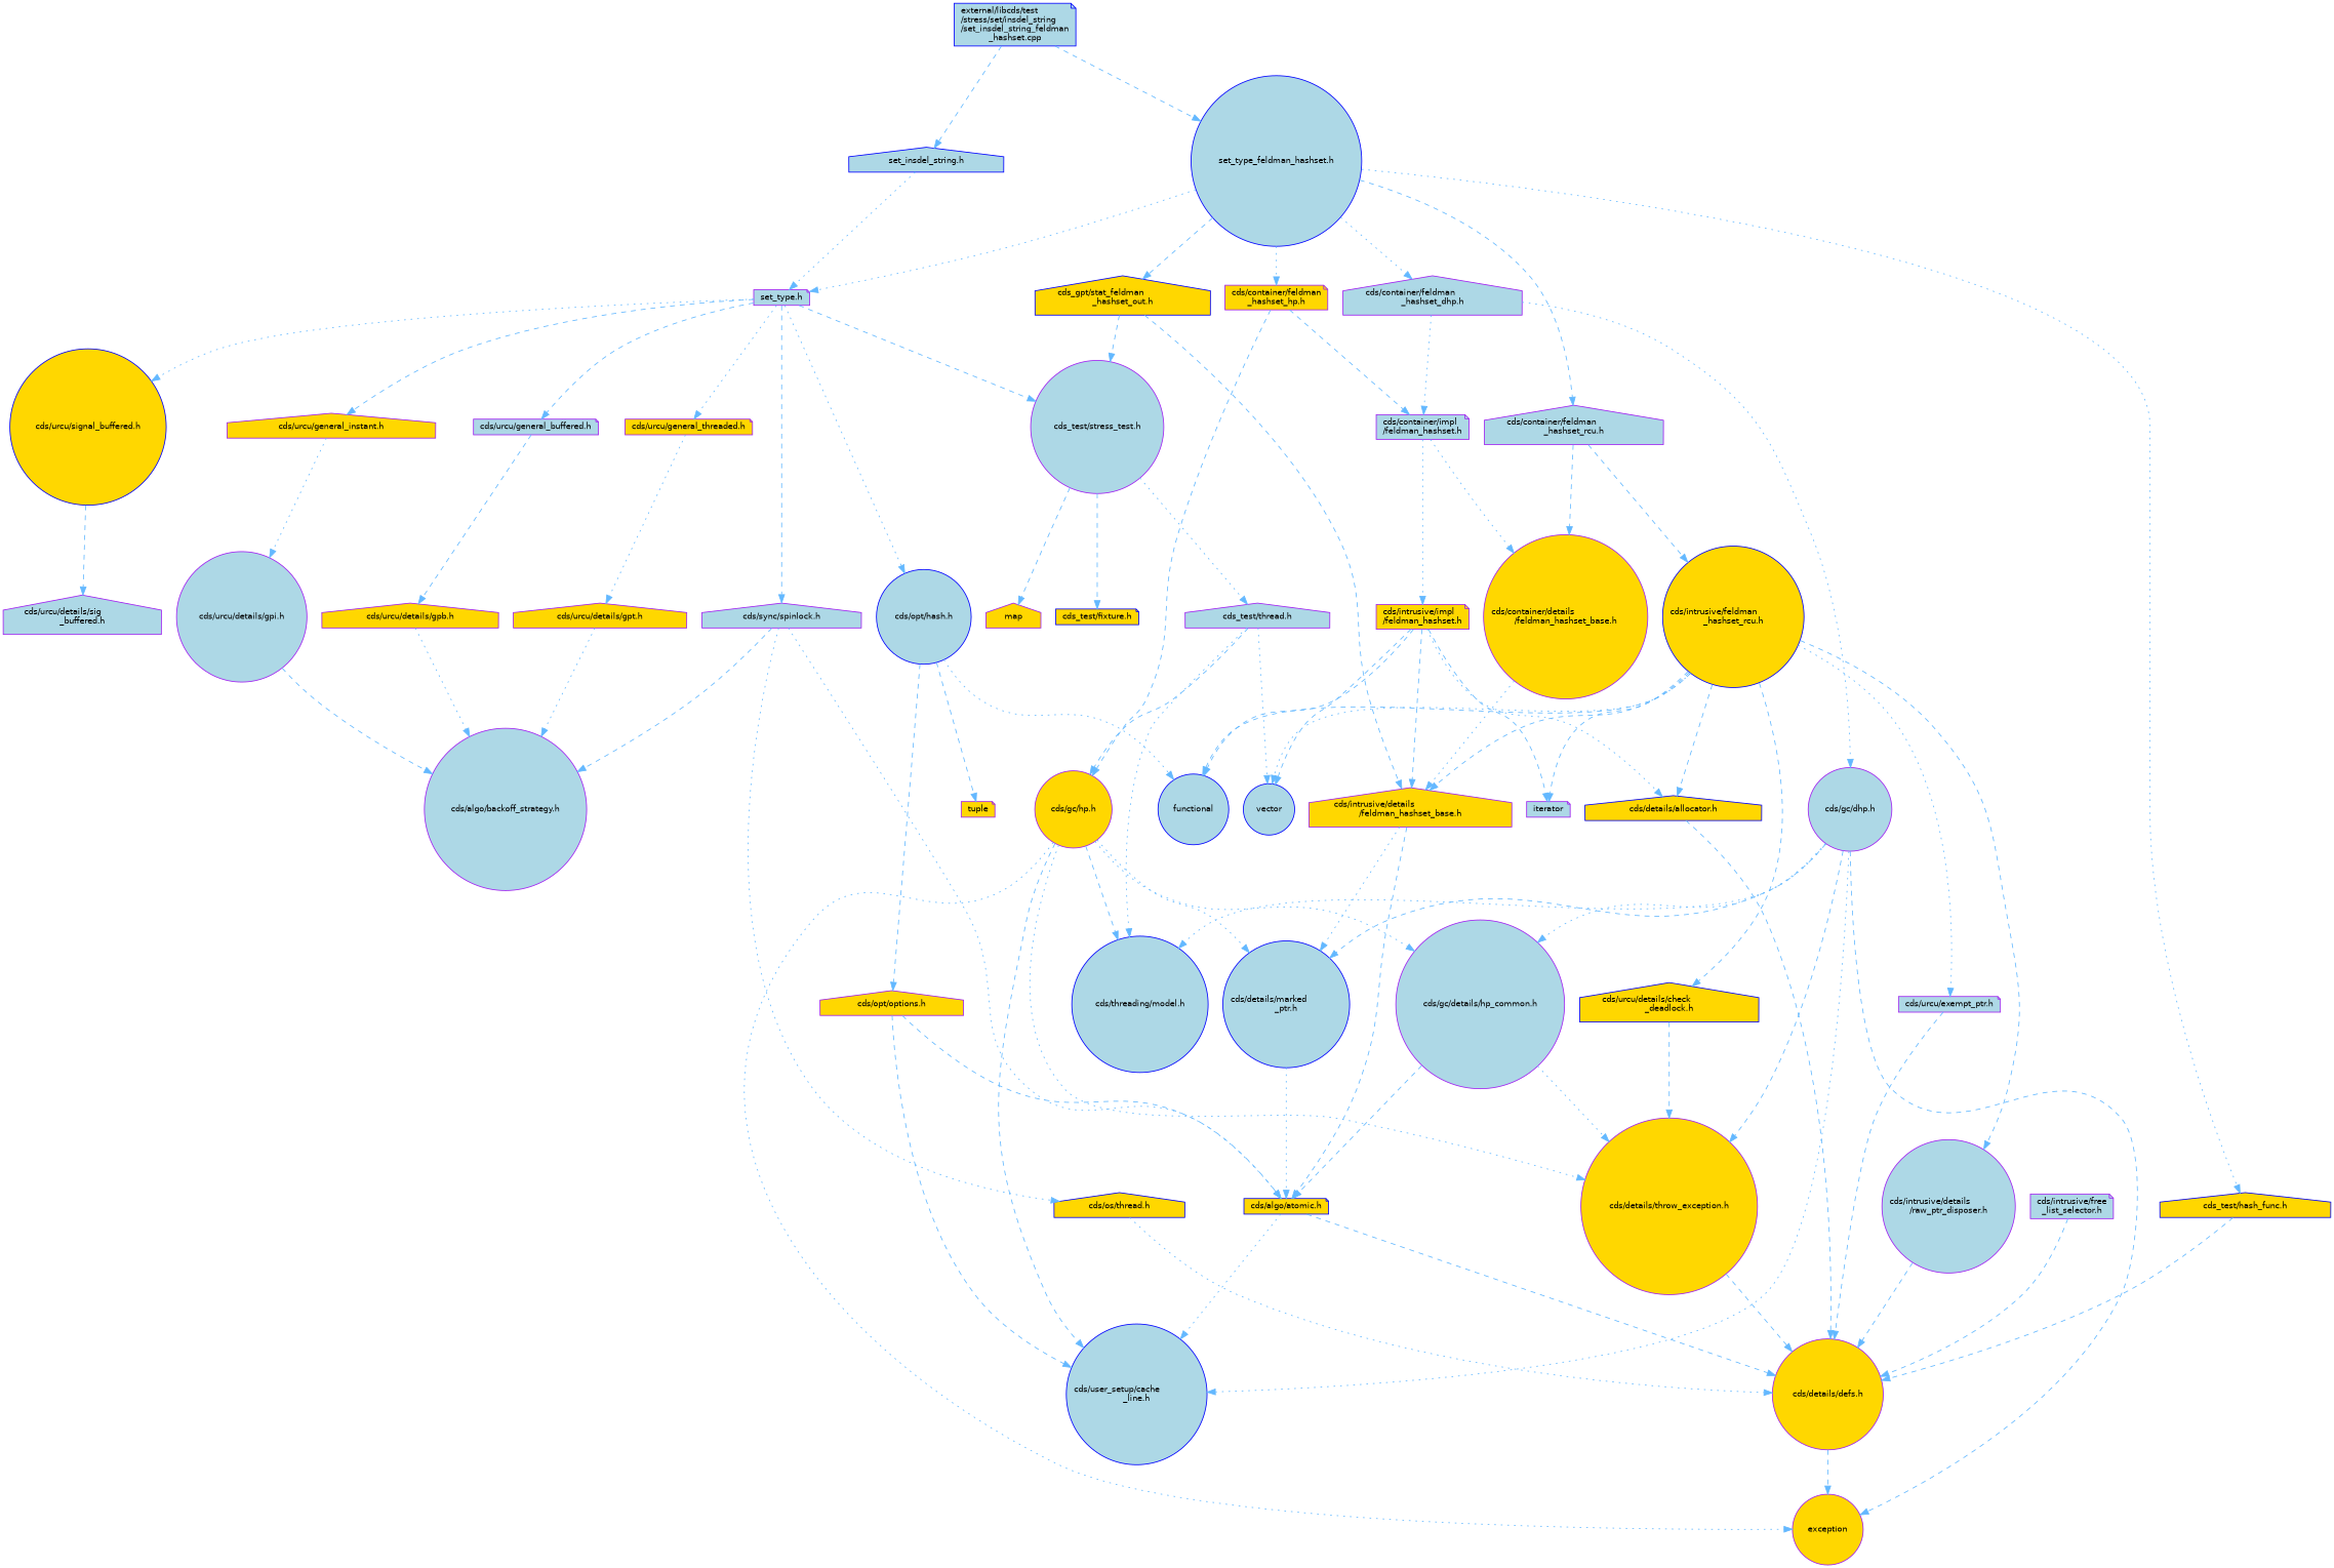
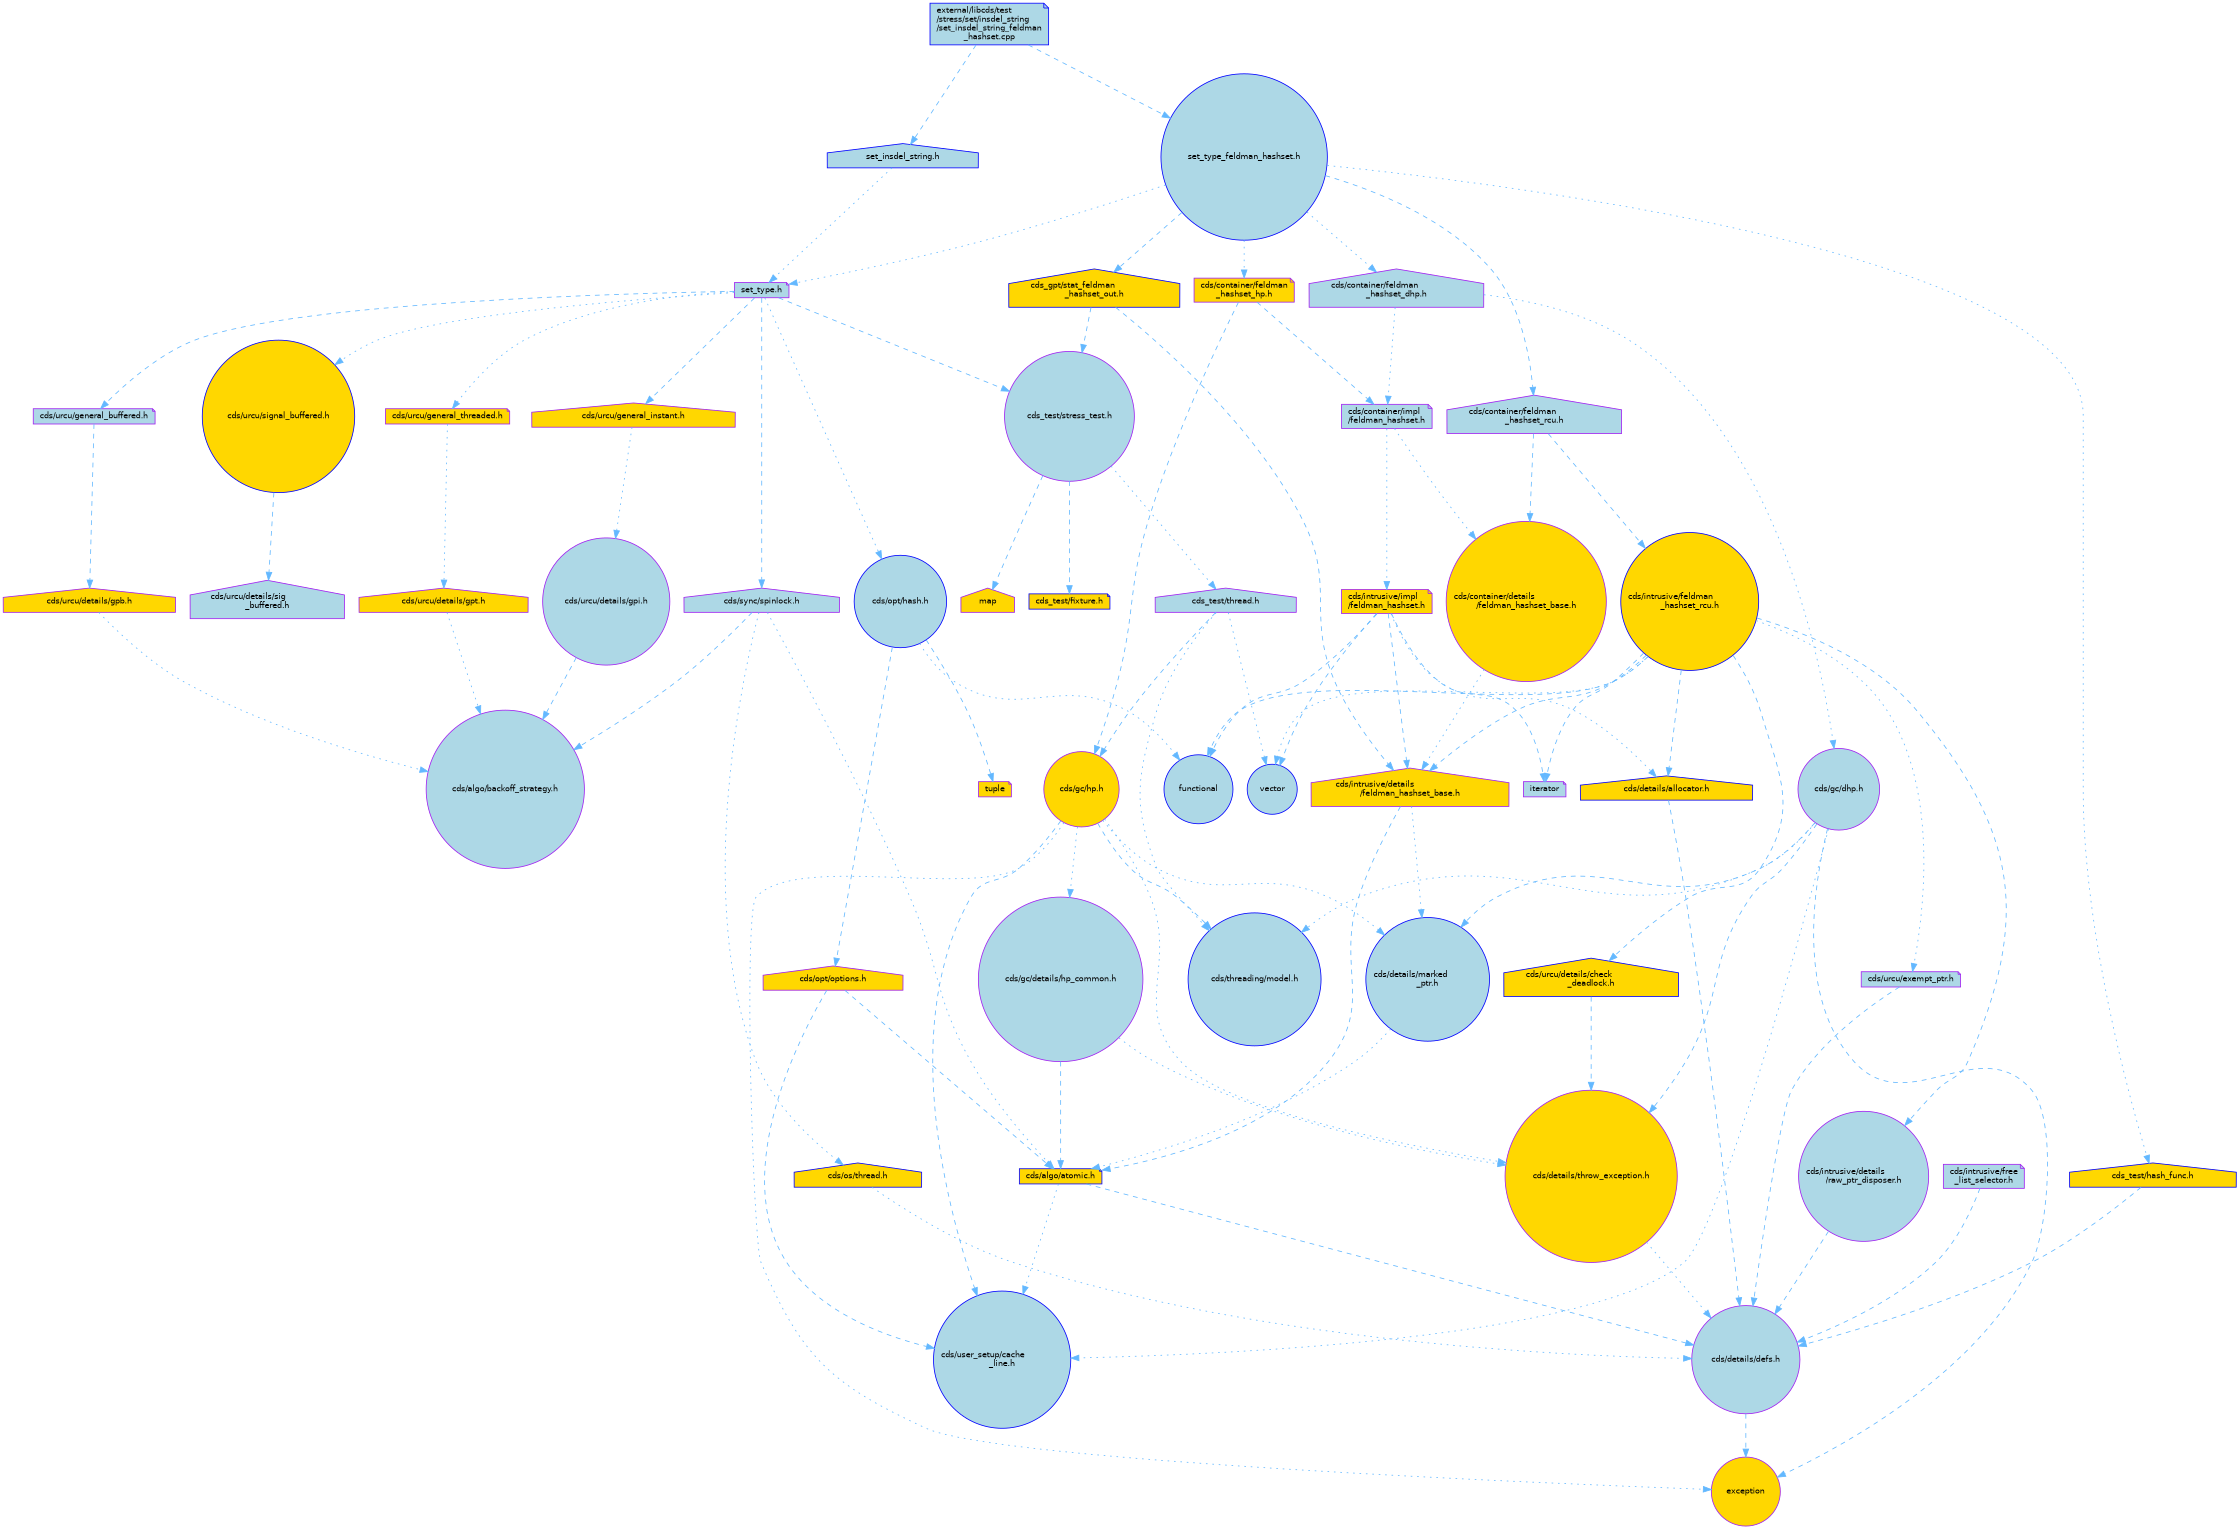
  digraph {
    node [color=purple fillcolor=lightblue fontname=Helvetica fontsize=10 shape=circle style=filled]
    edge [color=steelblue1 fontname=Helvetica fontsize=10 labelfontname=Helvetica labelfontsize=10 style=dashed]
    n1 [color=blue fontcolor=black height=0.2 label="external/libcds/test\l/stress/set/insdel_string\l/set_insdel_string_feldman\l_hashset.cpp" shape=note width=0.4]
    n2 [color=blue height=0.2 label="set_insdel_string.h" shape=house width=0.4]
    n3 [color=blue height=0.2 label="set_type_feldman_hashset.h" width=0.4]
    n4 [height=0.2 label="set_type.h" shape=note width=0.4]
    n5 [fillcolor=gold height=0.2 label="cds/container/feldman\l_hashset_hp.h" shape=note width=0.4]
    n6 [height=0.2 label="cds/container/feldman\l_hashset_dhp.h" shape=house width=0.4]
    n7 [height=0.2 label="cds/container/feldman\l_hashset_rcu.h" shape=house width=0.4]
    n8 [color=blue fillcolor=gold height=0.2 label="cds_gpt/stat_feldman\l_hashset_out.h" shape=house width=0.4]
    n9 [color=blue fillcolor=gold height=0.2 label="cds_test/hash_func.h" shape=house width=0.4]
    n10 [fillcolor=gold height=0.2 label="cds/urcu/general_instant.h" shape=house width=0.4]
    n11 [height=0.2 label="cds/urcu/general_buffered.h" shape=note width=0.4]
    n12 [fillcolor=gold height=0.2 label="cds/urcu/general_threaded.h" shape=note width=0.4]
    n13 [color=blue fillcolor=gold height=0.2 label="cds/urcu/signal_buffered.h" width=0.4]
    n14 [color=blue height=0.2 label="cds/opt/hash.h" width=0.4]
    n15 [height=0.2 label="cds/sync/spinlock.h" shape=house width=0.4]
    n16 [height=0.2 label="cds_test/stress_test.h" width=0.4]
    n17 [height=0.2 label="cds/urcu/details/gpi.h" width=0.4]
    n18 [fillcolor=gold height=0.2 label="cds/urcu/details/gpb.h" shape=house width=0.4]
    n19 [fillcolor=gold height=0.2 label="cds/urcu/details/gpt.h" shape=house width=0.4]
    n20 [height=0.2 label="cds/urcu/details/sig\l_buffered.h" shape=house width=0.4]
    n21 [fillcolor=gold height=0.2 label=tuple shape=note width=0.4]
    n22 [color=blue height=0.2 label=functional width=0.4]
    n23 [fillcolor=gold height=0.2 label="cds/opt/options.h" shape=house width=0.4]
    n24 [height=0.2 label="cds/algo/backoff_strategy.h" width=0.4]
    n25 [color=blue fillcolor=gold height=0.2 label="cds/algo/atomic.h" shape=note width=0.4]
    n26 [color=blue fillcolor=gold height=0.2 label="cds/os/thread.h" shape=house width=0.4]
    n27 [fillcolor=gold height=0.2 label=map shape=house width=0.4]
    n28 [color=blue fillcolor=gold height=0.2 label="cds_test/fixture.h" shape=note width=0.4]
    n29 [height=0.2 label="cds_test/thread.h" shape=house width=0.4]
    n30 [color=blue height=0.2 label="cds/user_setup/cache\l_line.h" width=0.4]
-   n31 [fillcolor=gold height=0.2 label="cds/details/defs.h" width=0.4]
+   n31 [height=0.2 label="cds/details/defs.h" width=0.4]
    n32 [fillcolor=gold height=0.2 label=exception width=0.4]
    n33 [color=blue height=0.2 label=vector width=0.4]
    n34 [color=blue height=0.2 label="cds/threading/model.h" width=0.4]
    n35 [fillcolor=gold height=0.2 label="cds/gc/hp.h" width=0.4]
    n36 [height=0.2 label="cds/gc/details/hp_common.h" width=0.4]
    n37 [fillcolor=gold height=0.2 label="cds/details/throw_exception.h" width=0.4]
    n38 [color=blue height=0.2 label="cds/details/marked\l_ptr.h" width=0.4]
    n39 [height=0.2 label="cds/container/impl\l/feldman_hashset.h" shape=note width=0.4]
    n40 [height=0.2 label="cds/gc/dhp.h" width=0.4]
    n41 [fillcolor=gold height=0.2 label="cds/container/details\l/feldman_hashset_base.h" width=0.4]
    n42 [color=blue fillcolor=gold height=0.2 label="cds/intrusive/feldman\l_hashset_rcu.h" width=0.4]
    n43 [fillcolor=gold height=0.2 label="cds/intrusive/details\l/feldman_hashset_base.h" shape=house width=0.4]
    n44 [fillcolor=gold height=0.2 label="cds/intrusive/impl\l/feldman_hashset.h" shape=note width=0.4]
    n45 [height=0.2 label=iterator shape=note width=0.4]
    n46 [color=blue fillcolor=gold height=0.2 label="cds/details/allocator.h" shape=house width=0.4]
    n47 [height=0.2 label="cds/intrusive/free\l_list_selector.h" shape=note width=0.4]
    n48 [color=blue fillcolor=gold height=0.2 label="cds/urcu/details/check\l_deadlock.h" shape=house width=0.4]
    n49 [height=0.2 label="cds/urcu/exempt_ptr.h" shape=note width=0.4]
    n50 [height=0.2 label="cds/intrusive/details\l/raw_ptr_disposer.h" width=0.4]
    n1 -> n2
    n1 -> n3
    n2 -> n4 [style=dotted]
    n3 -> n4 [style=dotted]
    n3 -> n5 [style=dotted]
    n3 -> n6 [style=dotted]
    n3 -> n7
    n3 -> n8
    n3 -> n9 [style=dotted]
    n4 -> n10
    n4 -> n11
    n4 -> n12 [style=dotted]
    n4 -> n13 [style=dotted]
    n4 -> n14 [style=dotted]
    n4 -> n15
    n4 -> n16
    n5 -> n35
    n5 -> n39
    n6 -> n39 [style=dotted]
    n6 -> n40 [style=dotted]
    n7 -> n41
    n7 -> n42
    n8 -> n16
    n8 -> n43
    n9 -> n31
    n10 -> n17 [style=dotted]
    n11 -> n18
    n12 -> n19 [style=dotted]
    n13 -> n20
    n14 -> n21
    n14 -> n22 [style=dotted]
    n14 -> n23
    n15 -> n24
    n15 -> n25 [style=dotted]
    n15 -> n26 [style=dotted]
    n16 -> n27
    n16 -> n28
    n16 -> n29 [style=dotted]
    n17 -> n24
    n18 -> n24 [style=dotted]
    n19 -> n24 [style=dotted]
    n23 -> n25
    n23 -> n30
    n25 -> n30 [style=dotted]
    n25 -> n31
    n26 -> n31 [style=dotted]
    n29 -> n33 [style=dotted]
    n29 -> n34 [style=dotted]
    n29 -> n35
    n31 -> n32
    n35 -> n30
    n35 -> n32 [style=dotted]
    n35 -> n34
    n35 -> n36 [style=dotted]
    n35 -> n37 [style=dotted]
    n35 -> n38 [style=dotted]
    n36 -> n25
    n36 -> n37 [style=dotted]
-   n37 -> n31
+   n37 -> n31 [style=dotted]
    n38 -> n25 [style=dotted]
    n39 -> n41 [style=dotted]
    n39 -> n44 [style=dotted]
    n40 -> n30 [style=dotted]
    n40 -> n32
    n40 -> n34 [style=dotted]
-   n40 -> n36 [style=dotted]
    n40 -> n37
    n40 -> n38
    n41 -> n43 [style=dotted]
    n42 -> n22
    n42 -> n33 [style=dotted]
    n42 -> n43
    n42 -> n45
    n42 -> n46
    n42 -> n48
    n42 -> n49 [style=dotted]
    n42 -> n50
    n43 -> n25
    n43 -> n38 [style=dotted]
    n44 -> n22
    n44 -> n33
    n44 -> n43
    n44 -> n45
    n44 -> n46 [style=dotted]
    n46 -> n31
    n47 -> n31
    n48 -> n37
    n49 -> n31
    n50 -> n31
  }
